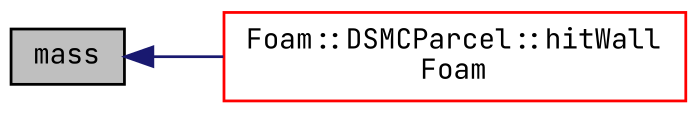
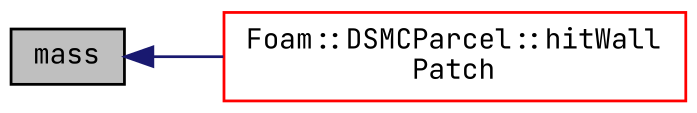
  digraph {
    rankdir=LR
    fontname="JetBrains Mono"
    node [fontname="JetBrains Mono" fontsize=10 shape=record]
    n1 [color=black fillcolor=grey75 fontcolor=black height=0.2 label=mass style=filled width=0.4]
-   n2 [color=red height=0.2 label="Foam::DSMCParcel::hitWall\lFoam" width=0.4]
+   n2 [color=red height=0.2 label="Foam::DSMCParcel::hitWall\lPatch" width=0.4]
    n1 -> n2 [color=midnightblue dir=back fontname="JetBrains Mono" fontsize=10 labelfontname=Helvetica labelfontsize=10 style=solid]
  }
